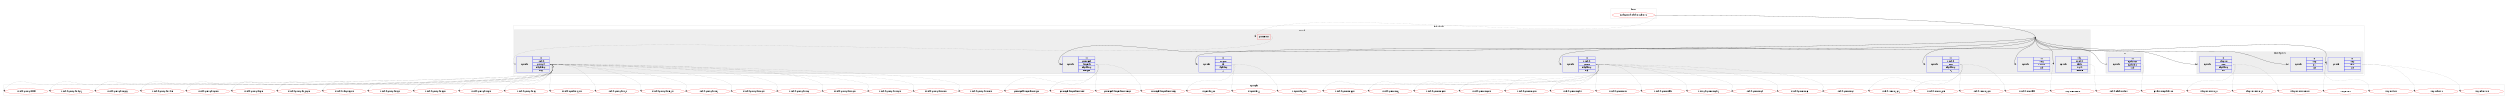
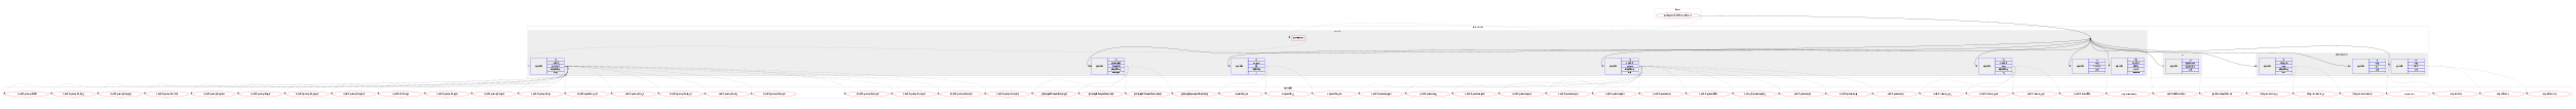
  digraph {
    compound=true
    concentrate=true
    fontname=Helvetica
    fontsize=10
    newrank=true
    rankdir=TB
    ranksep=1.5
    node [color=red fontname=Helvetica fontsize=10]
    edge [arrowhead=vee headport=w style=dotted tailport=e weight=100]
    n1 [label="games-action/extreme-tuxracer-0.7.2" width=4]
    n2 [color=blue label=<<TABLE BORDER="0" CELLBORDER="1" CELLSPACING="0" CELLPADDING="4" WIDTH="220"><TR><TD ROWSPAN="6" CELLPADDING="30">pack_dep</TD></TR><TR><TD WIDTH="110">no</TD></TR><TR><TD>sys-devel</TD></TR><TR><TD>automake</TD></TR><TR><TD>greaterequal</TD></TR><TR><TD>1.15</TD></TR></TABLE>> shape=none]
    n3 [label=<<TABLE BORDER="0" CELLBORDER="1" CELLSPACING="0" CELLPADDING="4"><TR><TD CELLPADDING="10">any_of_group</TD></TR></TABLE>> shape=none]
    n4 [color=blue label=<<TABLE BORDER="0" CELLBORDER="1" CELLSPACING="0" CELLPADDING="4" WIDTH="220"><TR><TD ROWSPAN="6" CELLPADDING="30">pack_dep</TD></TR><TR><TD WIDTH="110">no</TD></TR><TR><TD>app-portage</TD></TR><TR><TD>elt-patches</TD></TR><TR><TD>greaterequal</TD></TR><TR><TD>20170422</TD></TR></TABLE>> shape=none]
    n5 [color=blue label=<<TABLE BORDER="0" CELLBORDER="1" CELLSPACING="0" CELLPADDING="4" WIDTH="220"><TR><TD ROWSPAN="6" CELLPADDING="30">pack_dep</TD></TR><TR><TD WIDTH="110">no</TD></TR><TR><TD>sys-apps</TD></TR><TR><TD>sed</TD></TR><TR><TD>greaterequal</TD></TR><TR><TD>4</TD></TR></TABLE>> shape=none]
    n6 [color=blue label=<<TABLE BORDER="0" CELLBORDER="1" CELLSPACING="0" CELLPADDING="4" WIDTH="220"><TR><TD ROWSPAN="6" CELLPADDING="30">pack_dep</TD></TR><TR><TD WIDTH="110">no</TD></TR><TR><TD>sys-devel</TD></TR><TR><TD>autoconf</TD></TR><TR><TD>greaterequal</TD></TR><TR><TD>2.69</TD></TR></TABLE>> shape=none]
    n7 [color=blue label=<<TABLE BORDER="0" CELLBORDER="1" CELLSPACING="0" CELLPADDING="4" WIDTH="220"><TR><TD ROWSPAN="6" CELLPADDING="30">pack_dep</TD></TR><TR><TD WIDTH="110">no</TD></TR><TR><TD>sys-devel</TD></TR><TR><TD>libtool</TD></TR><TR><TD>greaterequal</TD></TR><TR><TD>2.4</TD></TR></TABLE>> shape=none]
    n8 [color=blue label=<<TABLE BORDER="0" CELLBORDER="1" CELLSPACING="0" CELLPADDING="4" WIDTH="220"><TR><TD ROWSPAN="6" CELLPADDING="30">pack_dep</TD></TR><TR><TD WIDTH="110">no</TD></TR><TR><TD>virtual</TD></TR><TR><TD>pkgconfig</TD></TR><TR><TD>none</TD></TR><TR><TD></TD></TR></TABLE>> shape=none]
    n9 [color=blue label=<<TABLE BORDER="0" CELLBORDER="1" CELLSPACING="0" CELLPADDING="4" WIDTH="220"><TR><TD ROWSPAN="6" CELLPADDING="30">pack_dep</TD></TR><TR><TD WIDTH="110">weak</TD></TR><TR><TD>sys-devel</TD></TR><TR><TD>gettext</TD></TR><TR><TD>smaller</TD></TR><TR><TD>0.18.1.1-r3</TD></TR></TABLE>> shape=none]
    n10 [color=blue label=<<TABLE BORDER="0" CELLBORDER="1" CELLSPACING="0" CELLPADDING="4" WIDTH="220"><TR><TD ROWSPAN="6" CELLPADDING="30">pack_dep</TD></TR><TR><TD WIDTH="110">no</TD></TR><TR><TD>games-misc</TD></TR><TR><TD>games-envd</TD></TR><TR><TD>none</TD></TR><TR><TD></TD></TR></TABLE>> shape=none]
    n11 [color=blue label=<<TABLE BORDER="0" CELLBORDER="1" CELLSPACING="0" CELLPADDING="4" WIDTH="220"><TR><TD ROWSPAN="6" CELLPADDING="30">pack_dep</TD></TR><TR><TD WIDTH="110">no</TD></TR><TR><TD>media-libs</TD></TR><TR><TD>libsfml</TD></TR><TR><TD>greaterequal</TD></TR><TR><TD>2.2</TD></TR></TABLE>> shape=none]
    n12 [color=blue label=<<TABLE BORDER="0" CELLBORDER="1" CELLSPACING="0" CELLPADDING="4" WIDTH="220"><TR><TD ROWSPAN="6" CELLPADDING="30">pack_dep</TD></TR><TR><TD WIDTH="110">no</TD></TR><TR><TD>virtual</TD></TR><TR><TD>glu</TD></TR><TR><TD>none</TD></TR><TR><TD></TD></TR></TABLE>> shape=none]
    n13 [color=blue label=<<TABLE BORDER="0" CELLBORDER="1" CELLSPACING="0" CELLPADDING="4" WIDTH="220"><TR><TD ROWSPAN="6" CELLPADDING="30">pack_dep</TD></TR><TR><TD WIDTH="110">no</TD></TR><TR><TD>virtual</TD></TR><TR><TD>opengl</TD></TR><TR><TD>none</TD></TR><TR><TD></TD></TR></TABLE>> shape=none]
    n14 [label="sys-devel/automake-1.10.3-r1" width=4]
    n15 [label="sys-devel/automake-1.10.3-r2" width=4]
    n16 [label="sys-devel/automake-1.11.6-r1" width=4]
    n17 [label="sys-devel/automake-1.11.6-r2" width=4]
-   n18 [label="sys-devel/automake-1.12.6" width=4]
    n19 [label="sys-devel/automake-1.12.6-r1" width=4]
    n20 [label="sys-devel/automake-1.13.4" width=4]
    n21 [label="sys-devel/automake-1.13.4-r1" width=4]
    n22 [label="sys-devel/automake-1.14.1" width=4]
    n23 [label="sys-devel/patches-1.14.1-r1" width=4]
    n24 [label="sys-devel/automake-1.15" width=4]
    n25 [label="sys-devel/automake-1.15-r1" width=4]
    n26 [label="sys-devel/automake-1.15-r2" width=4]
-   n27 [label="sys-devel/automake-1.15.1" width=4]
-   n28 [label="sys-devel/media-1.15.1-r1" width=4]
+   n27 [label="sys-devel/devel-1.15.1" width=4]
+   n28 [label="sys-devel/automake-1.15.1-r1" width=4]
    n29 [label="sys-devel/automake-1.4_p6-r2" width=4]
    n30 [label="sys-devel/automake-1.5-r2" width=4]
    n31 [label="sys-devel/automake-1.6.3-r2" width=4]
    n32 [label="sys-devel/automake-1.7.9-r3" width=4]
    n33 [label="sys-devel/automake-1.8.5-r5" width=4]
    n34 [label="sys-devel/automake-1.9.6-r4" width=4]
    n35 [label="sys-devel/automake-9999" width=4]
    n36 [label="app-portage/elt-patches-20170317" width=4]
    n37 [label="app-portage/elt-patches-20170422" width=4]
-   n38 [label="app-portage/elt-patches-20170815" width=4]
+   n38 [label="app-portage/app-patches-20170815" width=4]
    n39 [label="app-portage/elt-patches-20170826.1" width=4]
    n40 [label="sys-apps/sed-4.2.2" width=4]
    n41 [label="sys-apps/sed-4.3-r1" width=4]
    n42 [label="sys-apps/sed-4.4" width=4]
    n43 [label="sys-devel/autoconf-2.13" width=4]
    n44 [label="sys-devel/autoconf-2.59-r7" width=4]
    n45 [label="sys-devel/autoconf-2.61-r2" width=4]
    n46 [label="sys-devel/autoconf-2.62-r1" width=4]
    n47 [label="sys-devel/autoconf-2.63-r1" width=4]
    n48 [label="sys-devel/autoconf-2.64" width=4]
    n49 [label="sys-devel/autoconf-2.65-r1" width=4]
    n50 [label="sys-devel/autoconf-2.67" width=4]
    n51 [label="sys-devel/autoconf-2.68" width=4]
    n52 [label="sys-devel/autoconf-2.69" width=4]
    n53 [label="sys-smaller/autoconf-2.69-r4" width=4]
    n54 [label="sys-devel/autoconf-9991" width=4]
    n55 [label="sys-devel/libtool-2.4.6-r2" width=4]
    n56 [label="sys-devel/libtool-2.4.6-r3" width=4]
    n57 [label="sys-devel/libtool-2.4.6-r4" width=4]
    n58 [label="sys-devel/libtool-9999" width=4]
    n59 [label="virtual/pkgconfig-0-r1" width=4]
    n60 [label="sys-devel/gettext-0.19.8.1" width=4]
    n61 [label="media-libs/libsfml-2.3.2-r1" width=4]
    n62 [label="media-libs/libsfml-2.4.1" width=4]
    n63 [label="media-libs/libsfml-2.4.2" width=4]
    n64 [label="virtual/glu-8.0" width=4]
    n65 [label="virtual/glu-9.0-r1" width=4]
    n66 [label="virtual/opengl-7.0" width=4]
    n67 [label="virtual/opengl-7.0-r1" width=4]
    n68 [label="games-misc/games-envd-0" width=4]
    subgraph cluster_1 {
      color=gray
      label=<<i>ebuild</i>>
      rank=same
      n1
    }
    subgraph cluster_2 {
      color=gray
      label=<<i>dependencies</i>>
      subgraph cluster_3 {
        color=gray
        fillcolor="#eeeeee"
        label=<<i>compile</i>>
        style=filled
        subgraph sub_4 {
          color=gray
          fillcolor="#eeeeee"
          label=<<i>compile</i>>
          style=filled
          n3
          subgraph sub_5 {
            color=gray
            fillcolor="#eeeeee"
            label=<<i>compile</i>>
            style=filled
            n2
          }
        }
        subgraph sub_6 {
          color=gray
          fillcolor="#eeeeee"
          label=<<i>compile</i>>
          style=filled
          n4
        }
        subgraph sub_7 {
          color=gray
          fillcolor="#eeeeee"
          label=<<i>compile</i>>
          style=filled
          n5
        }
        subgraph sub_8 {
          color=gray
          fillcolor="#eeeeee"
          label=<<i>compile</i>>
          style=filled
          n6
        }
        subgraph sub_9 {
          color=gray
          fillcolor="#eeeeee"
          label=<<i>compile</i>>
          style=filled
          n7
        }
        subgraph sub_10 {
          color=gray
          fillcolor="#eeeeee"
          label=<<i>compile</i>>
          style=filled
          n8
        }
        subgraph sub_11 {
          color=gray
          fillcolor="#eeeeee"
          label=<<i>compile</i>>
          style=filled
          n9
        }
      }
      subgraph cluster_12 {
        color=gray
        fillcolor="#eeeeee"
        label=<<i>run</i>>
        style=filled
        subgraph sub_13 {
          color=gray
          fillcolor="#eeeeee"
          label=<<i>run</i>>
          style=filled
          n10
        }
      }
      subgraph cluster_14 {
        color=gray
        fillcolor="#eeeeee"
        label=<<i>compile and run</i>>
        style=filled
        subgraph sub_15 {
          color=gray
          fillcolor="#eeeeee"
          label=<<i>compile and run</i>>
          style=filled
          n11
        }
        subgraph sub_16 {
          color=gray
          fillcolor="#eeeeee"
          label=<<i>compile and run</i>>
          style=filled
          n12
        }
        subgraph sub_17 {
          color=gray
          fillcolor="#eeeeee"
          label=<<i>compile and run</i>>
          style=filled
          n13
        }
      }
    }
    subgraph cluster_18 {
      color=gray
      label=<<i>candidates</i>>
      rank=same
      subgraph sub_19 {
        color=black
        label=<<i>candidates</i>>
        nodesep=1
        rank=same
        n14
        n15
        n16
        n17
-       n18
        n19
        n20
        n21
        n22
        n23
        n24
        n25
        n26
        n27
        n28
        n29
        n30
        n31
        n32
        n33
        n34
        n35
      }
      subgraph sub_20 {
        color=black
        label=<<i>candidates</i>>
        nodesep=1
        rank=same
        n36
        n37
        n38
        n39
      }
      subgraph sub_21 {
        color=black
        label=<<i>candidates</i>>
        nodesep=1
        rank=same
        n40
        n41
        n42
      }
      subgraph sub_22 {
        color=black
        label=<<i>candidates</i>>
        nodesep=1
        rank=same
        n43
        n44
        n45
        n46
        n47
        n48
        n49
        n50
        n51
        n52
        n53
        n54
      }
      subgraph sub_23 {
        color=black
        label=<<i>candidates</i>>
        nodesep=1
        rank=same
        n55
        n56
        n57
        n58
      }
      subgraph sub_24 {
        color=black
        label=<<i>candidates</i>>
        nodesep=1
        rank=same
        n59
      }
      subgraph sub_25 {
        color=black
        label=<<i>candidates</i>>
        nodesep=1
        rank=same
        n60
      }
      subgraph sub_26 {
        color=black
        label=<<i>candidates</i>>
        nodesep=1
        rank=same
        n61
        n62
        n63
      }
      subgraph sub_27 {
        color=black
        label=<<i>candidates</i>>
        nodesep=1
        rank=same
        n64
        n65
      }
      subgraph sub_28 {
        color=black
        label=<<i>candidates</i>>
        nodesep=1
        rank=same
        n66
        n67
      }
      subgraph sub_29 {
        color=black
        label=<<i>candidates</i>>
        nodesep=1
        rank=same
        n68
      }
    }
    n1 -> n3 [weight=20]
    n1 -> n4 [style=solid weight=20]
    n1 -> n5 [style=solid weight=20]
    n1 -> n6 [style=solid weight=20]
    n1 -> n7 [style=solid weight=20]
    n1 -> n8 [style=solid weight=20]
    n1 -> n9 [style=solid weight=20]
    n1 -> n10 [arrowhead=odot style=solid weight=20]
    n1 -> n11 [arrowhead=odotvee style=solid weight=20]
    n1 -> n12 [arrowhead=odotvee style=solid weight=20]
    n1 -> n13 [arrowhead=odotvee style=solid weight=20]
    n2 -> n14
    n2 -> n15
    n2 -> n16
    n2 -> n17
-   n2 -> n18
    n2 -> n19
    n2 -> n20
    n2 -> n21
    n2 -> n22
    n2 -> n23
    n2 -> n24
    n2 -> n25
    n2 -> n26
    n2 -> n27
    n2 -> n28
    n2 -> n29
    n2 -> n30
    n2 -> n31
    n2 -> n32
    n2 -> n33
    n2 -> n34
    n2 -> n35
    n3 -> n2 [arrowhead=oinv weight=20]
    n4 -> n36
    n4 -> n37
    n4 -> n38
    n4 -> n39
    n5 -> n40
    n5 -> n41
    n5 -> n42
    n6 -> n43
    n6 -> n44
    n6 -> n45
    n6 -> n46
    n6 -> n47
    n6 -> n48
    n6 -> n49
    n6 -> n50
    n6 -> n51
    n6 -> n52
    n6 -> n53
    n6 -> n54
    n7 -> n55
    n7 -> n56
    n7 -> n57
    n7 -> n58
    n8 -> n59
    n9 -> n60
    n10 -> n68
    n11 -> n61
    n11 -> n62
    n11 -> n63
    n12 -> n64
    n12 -> n65
    n13 -> n66
    n13 -> n67
  }
